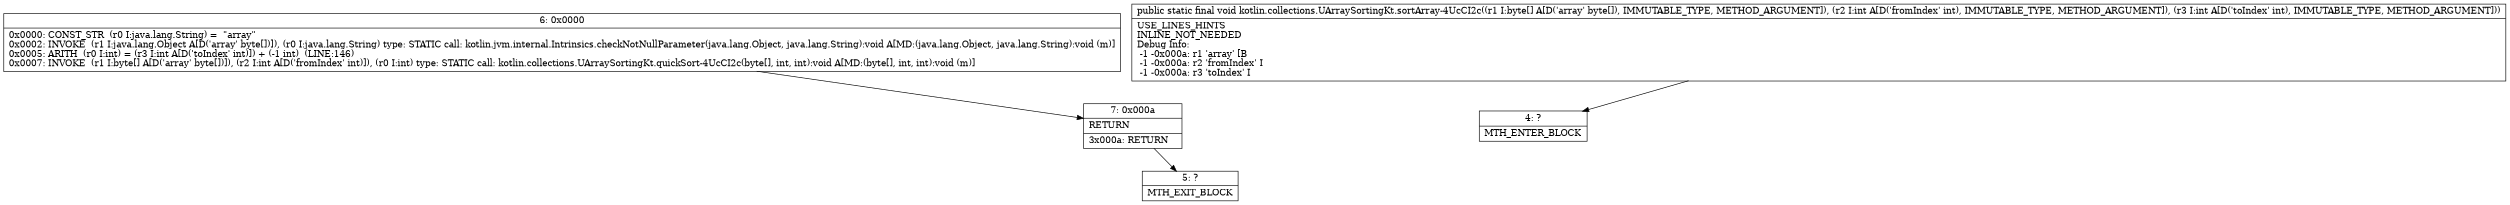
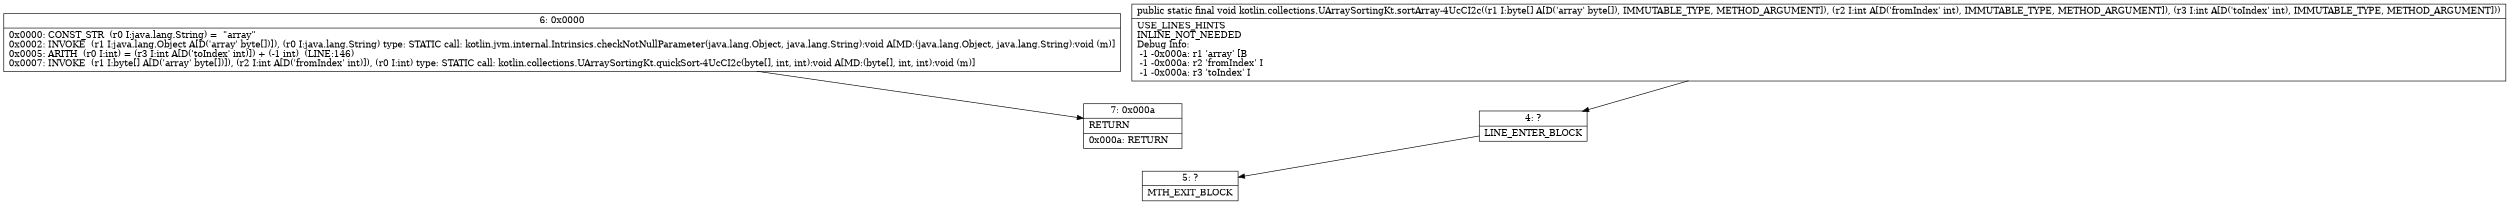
  digraph {
    node [shape=record]
-   n1 [label="{4\:\ ?|MTH_ENTER_BLOCK\l}"]
+   n1 [label="{4\:\ ?|LINE_ENTER_BLOCK\l}"]
    n2 [label="{6\:\ 0x0000|0x0000: CONST_STR  (r0 I:java.lang.String) =  \"array\" \l0x0002: INVOKE  (r1 I:java.lang.Object A[D('array' byte[])]), (r0 I:java.lang.String) type: STATIC call: kotlin.jvm.internal.Intrinsics.checkNotNullParameter(java.lang.Object, java.lang.String):void A[MD:(java.lang.Object, java.lang.String):void (m)]\l0x0005: ARITH  (r0 I:int) = (r3 I:int A[D('toIndex' int)]) + (\-1 int)  (LINE:146)\l0x0007: INVOKE  (r1 I:byte[] A[D('array' byte[])]), (r2 I:int A[D('fromIndex' int)]), (r0 I:int) type: STATIC call: kotlin.collections.UArraySortingKt.quickSort\-4UcCI2c(byte[], int, int):void A[MD:(byte[], int, int):void (m)]\l}"]
-   n3 [label="{7\:\ 0x000a|RETURN\l|3x000a: RETURN   \l}"]
+   n3 [label="{7\:\ 0x000a|RETURN\l|0x000a: RETURN   \l}"]
    n4 [label="{5\:\ ?|MTH_EXIT_BLOCK\l}"]
    n5 [label="{public static final void kotlin.collections.UArraySortingKt.sortArray\-4UcCI2c((r1 I:byte[] A[D('array' byte[]), IMMUTABLE_TYPE, METHOD_ARGUMENT]), (r2 I:int A[D('fromIndex' int), IMMUTABLE_TYPE, METHOD_ARGUMENT]), (r3 I:int A[D('toIndex' int), IMMUTABLE_TYPE, METHOD_ARGUMENT]))  | USE_LINES_HINTS\lINLINE_NOT_NEEDED\lDebug Info:\l  \-1 \-0x000a: r1 'array' [B\l  \-1 \-0x000a: r2 'fromIndex' I\l  \-1 \-0x000a: r3 'toIndex' I\l}"]
    n2 -> n3
-   n3 -> n4
+   n1 -> n4
    n5 -> n1
  }
